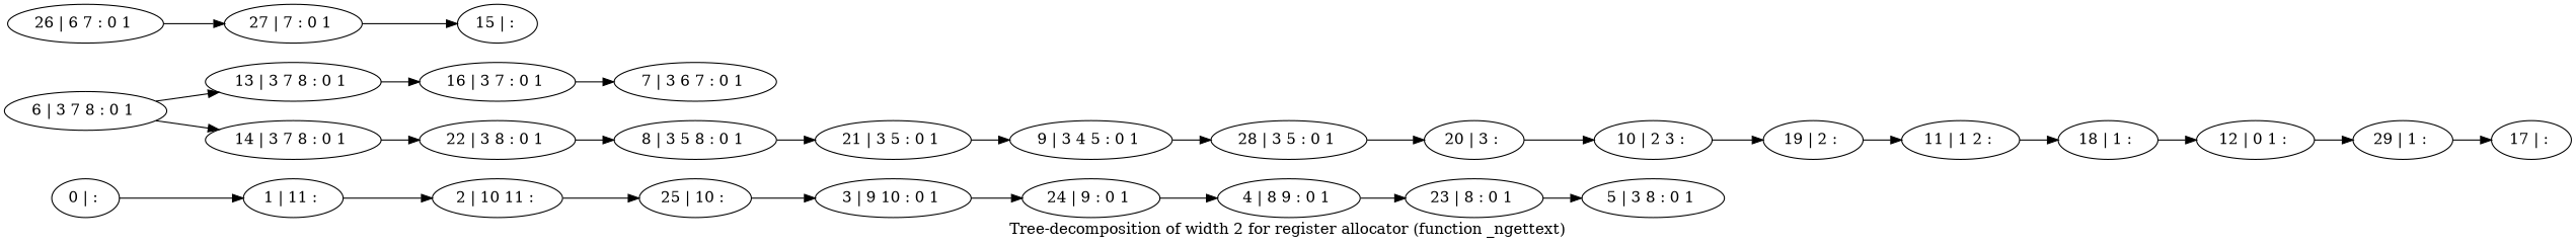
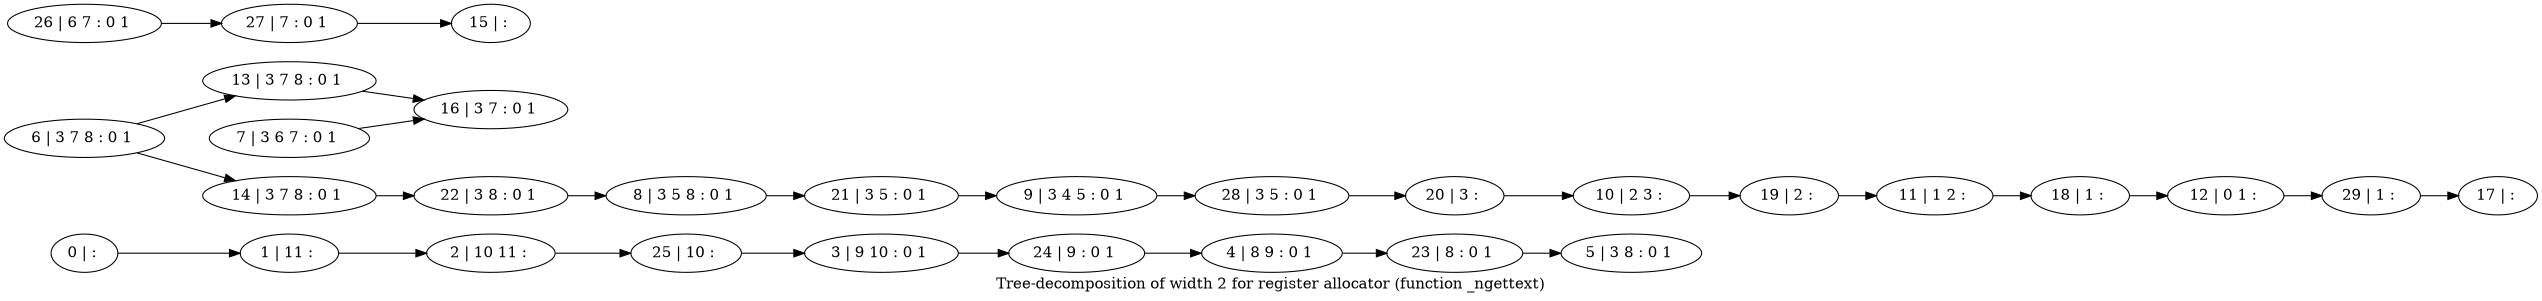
  digraph {
    label="Tree-decomposition of width 2 for register allocator (function _ngettext)"
    rankdir=LR
    n1 [label="0 | : "]
    n2 [label="1 | 11 : "]
    n3 [label="2 | 10 11 : "]
    n4 [label="25 | 10 : "]
    n5 [label="3 | 9 10 : 0 1 "]
    n6 [label="24 | 9 : 0 1 "]
    n7 [label="4 | 8 9 : 0 1 "]
    n8 [label="23 | 8 : 0 1 "]
    n9 [label="5 | 3 8 : 0 1 "]
    n10 [label="6 | 3 7 8 : 0 1 "]
    n11 [label="13 | 3 7 8 : 0 1 "]
    n12 [label="14 | 3 7 8 : 0 1 "]
    n13 [label="16 | 3 7 : 0 1 "]
    n14 [label="22 | 3 8 : 0 1 "]
    n15 [label="7 | 3 6 7 : 0 1 "]
    n16 [label="26 | 6 7 : 0 1 "]
    n17 [label="27 | 7 : 0 1 "]
    n18 [label="8 | 3 5 8 : 0 1 "]
    n19 [label="21 | 3 5 : 0 1 "]
    n20 [label="9 | 3 4 5 : 0 1 "]
    n21 [label="28 | 3 5 : 0 1 "]
    n22 [label="20 | 3 : "]
    n23 [label="10 | 2 3 : "]
    n24 [label="19 | 2 : "]
    n25 [label="11 | 1 2 : "]
    n26 [label="18 | 1 : "]
    n27 [label="12 | 0 1 : "]
    n28 [label="29 | 1 : "]
    n29 [label="17 | : "]
    n30 [label="15 | : "]
    n1 -> n2
    n2 -> n3
    n3 -> n4
    n4 -> n5
    n5 -> n6
    n6 -> n7
    n7 -> n8
    n8 -> n9
    n10 -> n11
    n10 -> n12
    n11 -> n13
    n12 -> n14
-   n13 -> n15
+   n15 -> n13
    n14 -> n18
    n16 -> n17
    n17 -> n30
    n18 -> n19
    n19 -> n20
    n20 -> n21
    n21 -> n22
    n22 -> n23
    n23 -> n24
    n24 -> n25
    n25 -> n26
    n26 -> n27
    n27 -> n28
    n28 -> n29
  }
